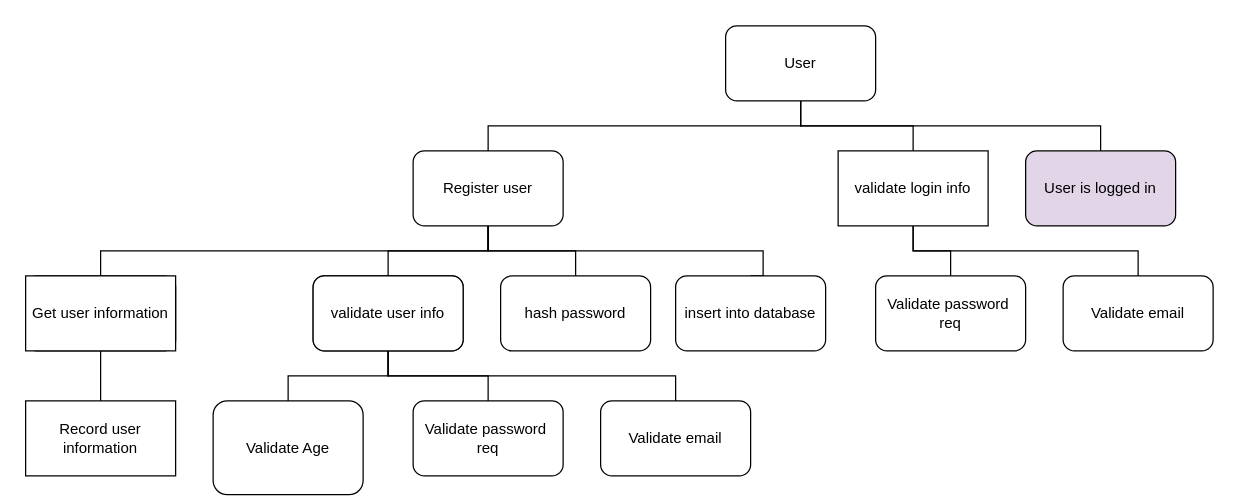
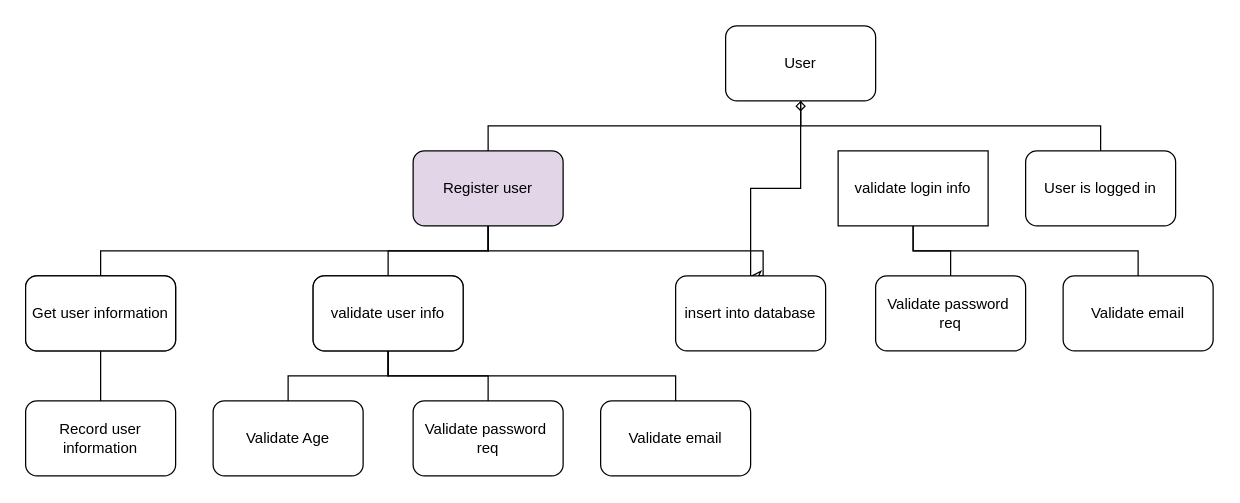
  <mxCell id="0" />
  <mxCell id="1" parent="0" />
  <mxCell id="2" style="edgeStyle=orthogonalEdgeStyle;rounded=0;orthogonalLoop=1;jettySize=auto;html=1;entryX=0.5;entryY=0;entryDx=0;entryDy=0;endArrow=none;endFill=0;" edge="1" parent="1" source="6" target="10"><mxGeometry relative="1" as="geometry"><Array as="points"><mxPoint x="390" y="200" /><mxPoint x="80" y="200" /></Array></mxGeometry></mxCell>
  <mxCell id="3" style="edgeStyle=orthogonalEdgeStyle;rounded=0;orthogonalLoop=1;jettySize=auto;html=1;endArrow=none;endFill=0;" edge="1" parent="1" source="6" target="17"><mxGeometry relative="1" as="geometry"><Array as="points"><mxPoint x="390" y="200" /><mxPoint x="310" y="200" /></Array></mxGeometry></mxCell>
- <mxCell id="4" style="edgeStyle=orthogonalEdgeStyle;rounded=0;orthogonalLoop=1;jettySize=auto;html=1;entryX=0.5;entryY=0;entryDx=0;entryDy=0;endArrow=none;endFill=0;" edge="1" parent="1" source="6" target="18"><mxGeometry relative="1" as="geometry" /></mxCell>
- <mxCell id="5" style="edgeStyle=orthogonalEdgeStyle;rounded=0;orthogonalLoop=1;jettySize=auto;html=1;entryX=0.5;entryY=0;entryDx=0;entryDy=0;endArrow=none;endFill=0;strokeWidth=1;" edge="1" parent="1" source="6" target="19"><mxGeometry relative="1" as="geometry"><Array as="points"><mxPoint x="390" y="200" /><mxPoint x="610" y="200" /></Array></mxGeometry></mxCell>
- <mxCell id="6" value="Register user" style="rounded=1;whiteSpace=wrap;html=1;" parent="1" vertex="1"><mxGeometry x="330" y="120" width="120" height="60" as="geometry" /></mxCell>
+ <mxCell id="5" style="edgeStyle=orthogonalEdgeStyle;rounded=0;orthogonalLoop=1;jettySize=auto;html=1;entryX=0.5;entryY=0;entryDx=0;entryDy=0;endArrow=classic;endFill=0;strokeWidth=1;" edge="1" parent="1" source="6" target="19"><mxGeometry relative="1" as="geometry"><Array as="points"><mxPoint x="390" y="200" /><mxPoint x="610" y="200" /></Array></mxGeometry></mxCell>
+ <mxCell id="6" value="Register user" style="rounded=1;whiteSpace=wrap;html=1;fillColor=#e1d5e7;" parent="1" vertex="1"><mxGeometry x="330" y="120" width="120" height="60" as="geometry" /></mxCell>
  <mxCell id="7" style="edgeStyle=orthogonalEdgeStyle;rounded=0;orthogonalLoop=1;jettySize=auto;html=1;entryX=0.5;entryY=0;entryDx=0;entryDy=0;endArrow=none;endFill=0;" parent="1" source="8" target="9" edge="1"><mxGeometry relative="1" as="geometry" /></mxCell>
  <mxCell id="8" value="Validate user info" style="rounded=1;whiteSpace=wrap;html=1;" parent="1" vertex="1"><mxGeometry x="20" y="220" width="120" height="60" as="geometry" /></mxCell>
- <mxCell id="9" value="Record user information" style="whiteSpace=wrap;html=1;rounded=0;" parent="1" vertex="1"><mxGeometry x="20" y="320" width="120" height="60" as="geometry" /></mxCell>
- <mxCell id="10" value="Get user information" style="whiteSpace=wrap;html=1;rounded=0;" parent="1" vertex="1"><mxGeometry x="20" y="220" width="120" height="60" as="geometry" /></mxCell>
+ <mxCell id="9" value="Record user information" style="rounded=1;whiteSpace=wrap;html=1;" parent="1" vertex="1"><mxGeometry x="20" y="320" width="120" height="60" as="geometry" /></mxCell>
+ <mxCell id="10" value="Get user information" style="rounded=1;whiteSpace=wrap;html=1;" parent="1" vertex="1"><mxGeometry x="20" y="220" width="120" height="60" as="geometry" /></mxCell>
  <mxCell id="11" style="edgeStyle=orthogonalEdgeStyle;rounded=0;orthogonalLoop=1;jettySize=auto;html=1;entryX=0.5;entryY=0;entryDx=0;entryDy=0;endArrow=none;endFill=0;" parent="1" source="12" target="13" edge="1"><mxGeometry relative="1" as="geometry" /></mxCell>
  <mxCell id="12" value="Validate user info" style="rounded=1;whiteSpace=wrap;html=1;" parent="1" vertex="1"><mxGeometry x="250" y="220" width="120" height="60" as="geometry" /></mxCell>
- <mxCell id="13" value="Validate Age" style="rounded=1;whiteSpace=wrap;html=1;" parent="1" vertex="1"><mxGeometry x="170" y="320" width="120" height="75" as="geometry" /></mxCell>
+ <mxCell id="13" value="Validate Age" style="rounded=1;whiteSpace=wrap;html=1;" parent="1" vertex="1"><mxGeometry x="170" y="320" width="120" height="60" as="geometry" /></mxCell>
  <mxCell id="14" value="Validate password&amp;nbsp;&lt;div&gt;req&lt;/div&gt;" style="rounded=1;whiteSpace=wrap;html=1;" parent="1" vertex="1"><mxGeometry x="330" y="320" width="120" height="60" as="geometry" /></mxCell>
  <mxCell id="15" style="edgeStyle=orthogonalEdgeStyle;rounded=0;orthogonalLoop=1;jettySize=auto;html=1;entryX=0.5;entryY=0;entryDx=0;entryDy=0;endArrow=none;endFill=0;" parent="1" source="17" target="14" edge="1"><mxGeometry relative="1" as="geometry" /></mxCell>
  <mxCell id="16" style="edgeStyle=orthogonalEdgeStyle;rounded=0;orthogonalLoop=1;jettySize=auto;html=1;endArrow=none;endFill=0;" parent="1" source="17" target="28" edge="1"><mxGeometry relative="1" as="geometry"><Array as="points"><mxPoint x="310" y="300" /><mxPoint x="540" y="300" /></Array></mxGeometry></mxCell>
  <mxCell id="17" value="validate user info" style="rounded=1;whiteSpace=wrap;html=1;" parent="1" vertex="1"><mxGeometry x="250" y="220" width="120" height="60" as="geometry" /></mxCell>
- <mxCell id="18" value="hash password" style="rounded=1;whiteSpace=wrap;html=1;" parent="1" vertex="1"><mxGeometry x="400" y="220" width="120" height="60" as="geometry" /></mxCell>
  <mxCell id="19" value="insert into database" style="rounded=1;whiteSpace=wrap;html=1;" parent="1" vertex="1"><mxGeometry x="540" y="220" width="120" height="60" as="geometry" /></mxCell>
  <mxCell id="20" style="edgeStyle=orthogonalEdgeStyle;rounded=0;orthogonalLoop=1;jettySize=auto;html=1;entryX=0.5;entryY=0;entryDx=0;entryDy=0;endArrow=none;endFill=0;" parent="1" source="22" target="6" edge="1"><mxGeometry relative="1" as="geometry"><Array as="points"><mxPoint x="640" y="100" /><mxPoint x="390" y="100" /></Array></mxGeometry></mxCell>
- <mxCell id="21" style="edgeStyle=orthogonalEdgeStyle;rounded=0;orthogonalLoop=1;jettySize=auto;html=1;entryX=0.5;entryY=0;entryDx=0;entryDy=0;endArrow=none;endFill=0;" parent="1" source="22" target="25" edge="1"><mxGeometry relative="1" as="geometry" /></mxCell>
+ <mxCell id="21" style="edgeStyle=orthogonalEdgeStyle;rounded=0;orthogonalLoop=1;jettySize=auto;html=1;endArrow=none;endFill=0;" parent="1" source="22" target="19" edge="1"><mxGeometry relative="1" as="geometry" /></mxCell>
  <mxCell id="22" value="User" style="rounded=1;whiteSpace=wrap;html=1;" parent="1" vertex="1"><mxGeometry x="580" y="20" width="120" height="60" as="geometry" /></mxCell>
  <mxCell id="23" style="edgeStyle=orthogonalEdgeStyle;rounded=0;orthogonalLoop=1;jettySize=auto;html=1;endArrow=none;endFill=0;" edge="1" parent="1" source="25" target="29"><mxGeometry relative="1" as="geometry" /></mxCell>
  <mxCell id="24" style="edgeStyle=orthogonalEdgeStyle;rounded=0;orthogonalLoop=1;jettySize=auto;html=1;entryX=0.5;entryY=0;entryDx=0;entryDy=0;endArrow=none;endFill=0;" edge="1" parent="1" source="25" target="30"><mxGeometry relative="1" as="geometry"><Array as="points"><mxPoint x="730" y="200" /><mxPoint x="910" y="200" /></Array></mxGeometry></mxCell>
  <mxCell id="25" value="validate login info" style="whiteSpace=wrap;html=1;rounded=0;" parent="1" vertex="1"><mxGeometry x="670" y="120" width="120" height="60" as="geometry" /></mxCell>
- <mxCell id="26" style="edgeStyle=orthogonalEdgeStyle;rounded=0;orthogonalLoop=1;jettySize=auto;html=1;entryX=0.5;entryY=1;entryDx=0;entryDy=0;endArrow=none;endFill=0;" parent="1" source="27" target="22" edge="1"><mxGeometry relative="1" as="geometry"><Array as="points"><mxPoint x="880" y="100" /><mxPoint x="640" y="100" /></Array></mxGeometry></mxCell>
- <mxCell id="27" value="User is logged in" style="rounded=1;whiteSpace=wrap;html=1;fillColor=#e1d5e7;" parent="1" vertex="1"><mxGeometry x="820" y="120" width="120" height="60" as="geometry" /></mxCell>
+ <mxCell id="26" style="edgeStyle=orthogonalEdgeStyle;rounded=0;orthogonalLoop=1;jettySize=auto;html=1;entryX=0.5;entryY=1;entryDx=0;entryDy=0;endArrow=diamond;endFill=0;" parent="1" source="27" target="22" edge="1"><mxGeometry relative="1" as="geometry"><Array as="points"><mxPoint x="880" y="100" /><mxPoint x="640" y="100" /></Array></mxGeometry></mxCell>
+ <mxCell id="27" value="User is logged in" style="rounded=1;whiteSpace=wrap;html=1;" parent="1" vertex="1"><mxGeometry x="820" y="120" width="120" height="60" as="geometry" /></mxCell>
  <mxCell id="28" value="Validate email" style="rounded=1;whiteSpace=wrap;html=1;" parent="1" vertex="1"><mxGeometry x="480" y="320" width="120" height="60" as="geometry" /></mxCell>
  <mxCell id="29" value="Validate password&amp;nbsp;&lt;div&gt;req&lt;/div&gt;" style="rounded=1;whiteSpace=wrap;html=1;" vertex="1" parent="1"><mxGeometry x="700" y="220" width="120" height="60" as="geometry" /></mxCell>
  <mxCell id="30" value="Validate email" style="rounded=1;whiteSpace=wrap;html=1;" vertex="1" parent="1"><mxGeometry x="850" y="220" width="120" height="60" as="geometry" /></mxCell>
